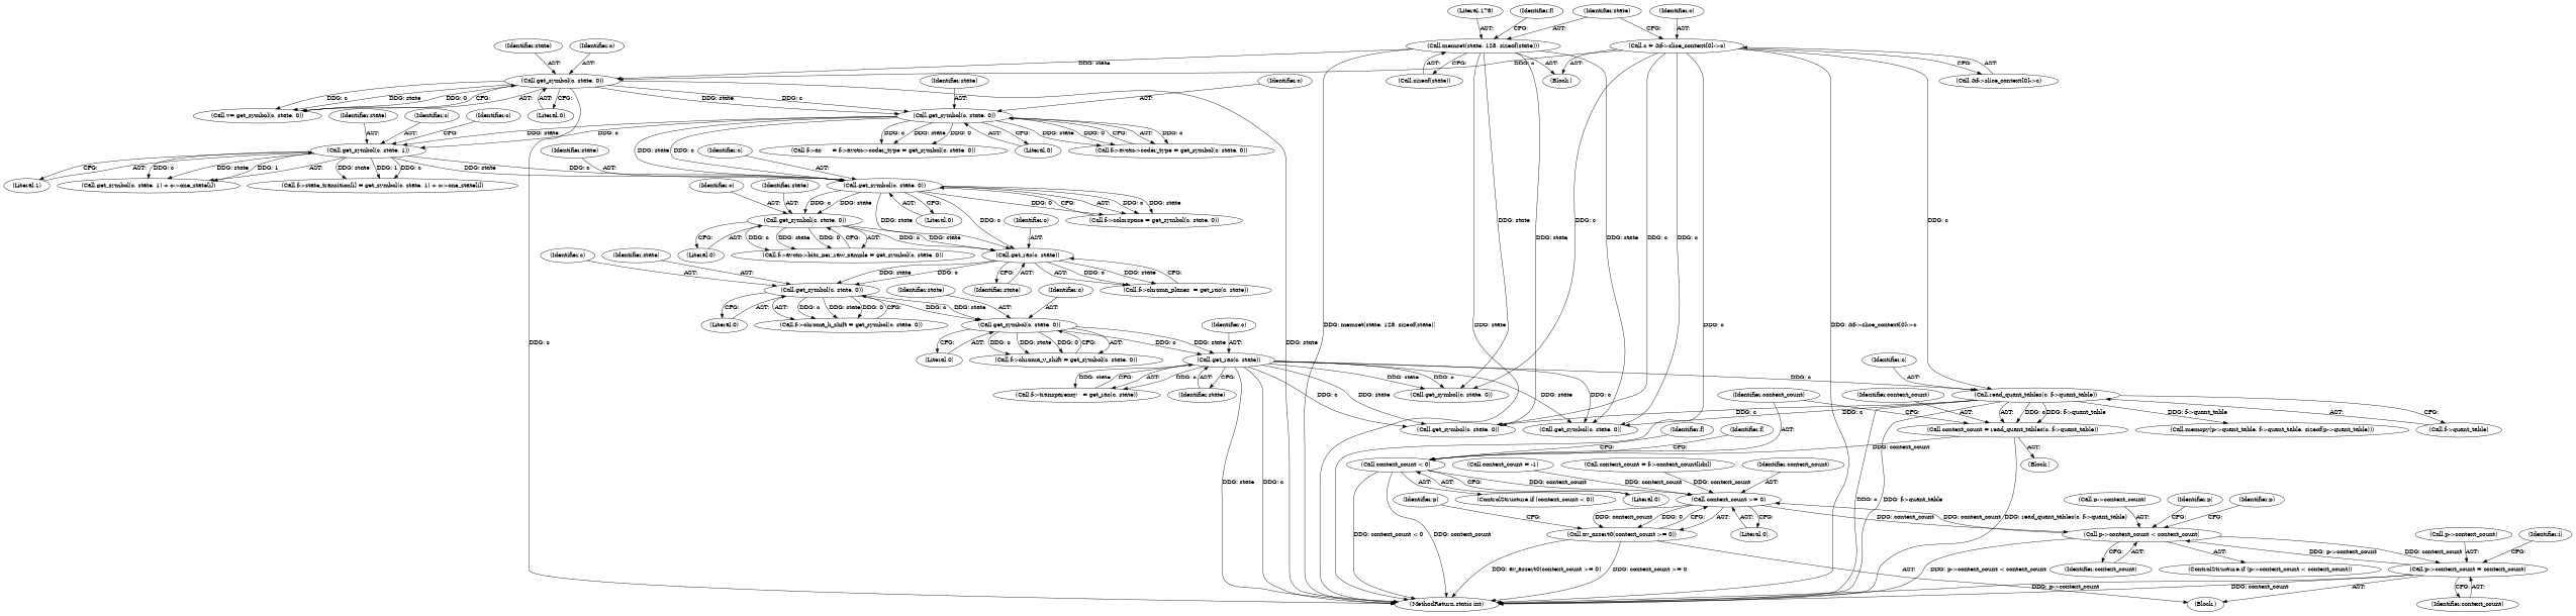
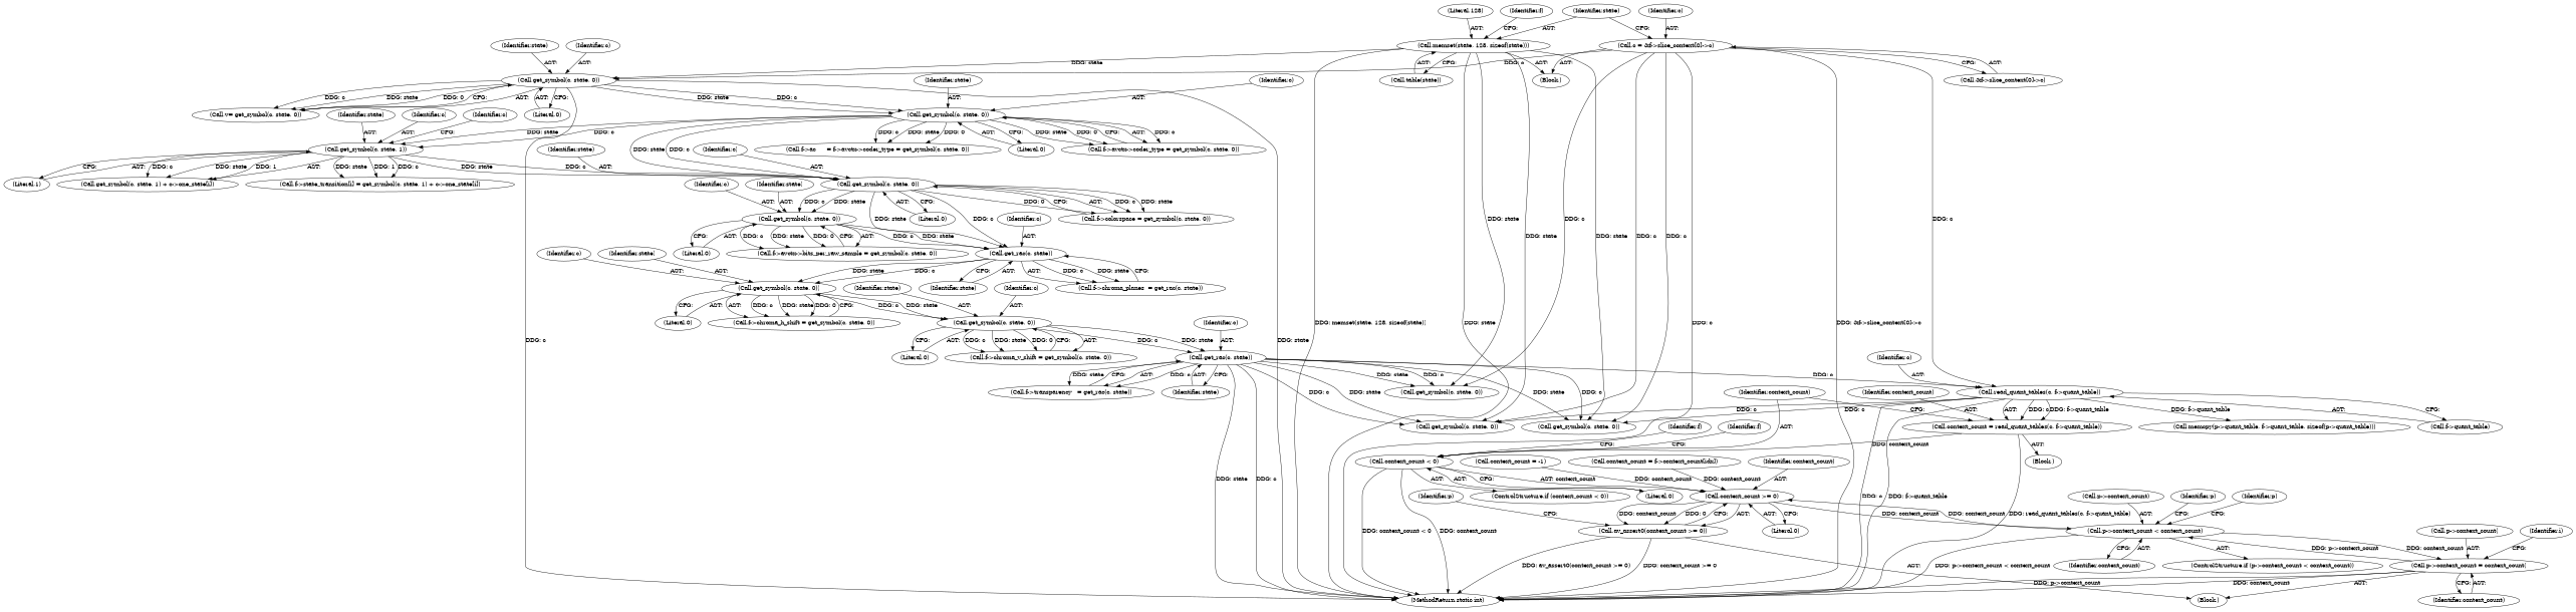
  digraph {
    n1 [label="(Call,context_count = read_quant_tables(c, f->quant_table))"]
    n2 [label="(Call,context_count < 0)"]
    n3 [label="(MethodReturn,static int)"]
    n4 [label="(Block,)"]
    n5 [label="(Call,read_quant_tables(c, f->quant_table))"]
    n6 [label="(Call,get_symbol(c, state, 0))"]
    n7 [label="(Call,f->quant_table)"]
    n8 [label="(Call,get_symbol(c, state, 0))"]
    n9 [label="(Call,memcpy(p->quant_table, f->quant_table, sizeof(p->quant_table)))"]
    n10 [label="(Call,context_count >= 0)"]
    n11 [label="(ControlStructure,if (context_count < 0))"]
    n12 [label="(Literal,0)"]
    n13 [label="(Call,get_rac(c, state))"]
    n14 [label="(Call,f->transparency   = get_rac(c, state))"]
    n15 [label="(Call,get_symbol(c, state, 0))"]
    n16 [label="(Identifier,state)"]
    n17 [label="(Call,get_symbol(c, state, 0))"]
    n18 [label="(Call,f->chroma_v_shift = get_symbol(c, state, 0))"]
    n19 [label="(Literal,0)"]
    n20 [label="(Call,get_symbol(c, state, 0))"]
    n21 [label="(Literal,0)"]
    n22 [label="(Call,f->chroma_h_shift = get_symbol(c, state, 0))"]
    n23 [label="(Call,get_rac(c, state))"]
    n24 [label="(Call,f->chroma_planes  = get_rac(c, state))"]
    n25 [label="(Identifier,state)"]
    n26 [label="(Call,get_symbol(c, state, 0))"]
    n27 [label="(Literal,0)"]
    n28 [label="(Call,f->avctx->bits_per_raw_sample = get_symbol(c, state, 0))"]
    n29 [label="(Call,get_symbol(c, state, 0))"]
    n30 [label="(Call,f->colorspace = get_symbol(c, state, 0))"]
    n31 [label="(Literal,0)"]
    n32 [label="(Call,get_symbol(c, state, 0))"]
    n33 [label="(Call,get_symbol(c, state, 1))"]
    n34 [label="(Call,f->ac      = f->avctx->coder_type = get_symbol(c, state, 0))"]
    n35 [label="(Literal,0)"]
    n36 [label="(Call,f->avctx->coder_type = get_symbol(c, state, 0))"]
    n37 [label="(Call,f->state_transition[i] = get_symbol(c, state, 1) + c->one_state[i])"]
    n38 [label="(Literal,1)"]
    n39 [label="(Call,get_symbol(c, state, 1) + c->one_state[i])"]
    n40 [label="(Call,get_symbol(c, state, 0))"]
    n41 [label="(Literal,0)"]
    n42 [label="(Call,v= get_symbol(c, state, 0))"]
    n43 [label="(Call,c = &f->slice_context[0]->c)"]
    n44 [label="(Call,&f->slice_context[0]->c)"]
    n45 [label="(Block,)"]
    n46 [label="(Call,memset(state, 128, sizeof(state)))"]
-   n47 [label="(Call,sizeof(state))"]
+   n47 [label="(Call,table(state))"]
    n48 [label="(Call,av_assert0(context_count >= 0))"]
    n49 [label="(Call,p->context_count < context_count)"]
    n50 [label="(Literal,0)"]
    n51 [label="(Block,)"]
    n52 [label="(Call,p->context_count = context_count)"]
    n53 [label="(Identifier,context_count)"]
    n54 [label="(ControlStructure,if (p->context_count < context_count))"]
    n55 [label="(Identifier,context_count)"]
    n56 [label="(Identifier,context_count)"]
    n57 [label="(Call,p->context_count)"]
    n58 [label="(Identifier,c)"]
    n59 [label="(Identifier,state)"]
    n60 [label="(Identifier,c)"]
    n61 [label="(Identifier,state)"]
    n62 [label="(Identifier,f)"]
    n63 [label="(Identifier,c)"]
    n64 [label="(Identifier,c)"]
    n65 [label="(Identifier,c)"]
    n66 [label="(Identifier,c)"]
    n67 [label="(Identifier,state)"]
    n68 [label="(Identifier,i)"]
-   n69 [label="(Literal,178)"]
+   n69 [label="(Literal,128)"]
    n70 [label="(Identifier,state)"]
    n71 [label="(Identifier,state)"]
    n72 [label="(Identifier,f)"]
    n73 [label="(Identifier,c)"]
    n74 [label="(Identifier,p)"]
    n75 [label="(Identifier,state)"]
    n76 [label="(Identifier,c)"]
    n77 [label="(Identifier,c)"]
    n78 [label="(Identifier,state)"]
    n79 [label="(Call,context_count = -1)"]
    n80 [label="(Identifier,c)"]
    n81 [label="(Identifier,c)"]
    n82 [label="(Identifier,p)"]
    n83 [label="(Identifier,state)"]
    n84 [label="(Identifier,f)"]
    n85 [label="(Call,context_count = f->context_count[idx])"]
    n86 [label="(Identifier,c)"]
    n87 [label="(Identifier,context_count)"]
    n88 [label="(Call,p->context_count)"]
    n89 [label="(Identifier,context_count)"]
    n90 [label="(Identifier,p)"]
    n1 -> n2 [label="DDG: context_count"]
    n1 -> n3 [label="DDG: read_quant_tables(c, f->quant_table)"]
    n1 -> n4 [label="AST: "]
    n2 -> n3 [label="DDG: context_count"]
    n2 -> n3 [label="DDG: context_count < 0"]
-   n2 -> n10 [label="DDG: context_count"]
+   n2 -> n10 [label="AST: context_count"]
    n2 -> n11 [label="AST: "]
    n2 -> n12 [label="CFG: "]
    n5 -> n1 [label="AST: "]
    n5 -> n1 [label="DDG: c"]
    n5 -> n1 [label="DDG: f->quant_table"]
    n5 -> n3 [label="DDG: c"]
    n5 -> n3 [label="DDG: f->quant_table"]
    n5 -> n6 [label="DDG: c"]
    n5 -> n7 [label="CFG: "]
    n5 -> n8 [label="DDG: c"]
    n5 -> n9 [label="DDG: f->quant_table"]
    n7 -> n5 [label="AST: "]
    n10 -> n48 [label="AST: "]
    n10 -> n48 [label="DDG: context_count"]
    n10 -> n48 [label="DDG: 0"]
    n10 -> n49 [label="DDG: context_count"]
    n10 -> n50 [label="CFG: "]
    n12 -> n2 [label="AST: "]
    n13 -> n3 [label="DDG: c"]
    n13 -> n3 [label="DDG: state"]
    n13 -> n5 [label="DDG: c"]
    n13 -> n6 [label="DDG: c"]
    n13 -> n6 [label="DDG: state"]
    n13 -> n8 [label="DDG: c"]
    n13 -> n8 [label="DDG: state"]
    n13 -> n14 [label="AST: "]
    n13 -> n14 [label="DDG: c"]
    n13 -> n14 [label="DDG: state"]
    n13 -> n15 [label="DDG: c"]
    n13 -> n15 [label="DDG: state"]
    n13 -> n16 [label="CFG: "]
    n14 -> n13 [label="CFG: "]
    n16 -> n13 [label="AST: "]
    n17 -> n13 [label="DDG: c"]
    n17 -> n13 [label="DDG: state"]
    n17 -> n18 [label="AST: "]
    n17 -> n18 [label="DDG: c"]
    n17 -> n18 [label="DDG: state"]
    n17 -> n18 [label="DDG: 0"]
    n17 -> n19 [label="CFG: "]
    n18 -> n17 [label="CFG: "]
    n19 -> n17 [label="AST: "]
    n20 -> n17 [label="DDG: c"]
    n20 -> n17 [label="DDG: state"]
    n20 -> n21 [label="CFG: "]
    n20 -> n22 [label="AST: "]
    n20 -> n22 [label="DDG: c"]
    n20 -> n22 [label="DDG: state"]
    n20 -> n22 [label="DDG: 0"]
    n21 -> n20 [label="AST: "]
    n22 -> n20 [label="CFG: "]
    n23 -> n20 [label="DDG: c"]
    n23 -> n20 [label="DDG: state"]
    n23 -> n24 [label="AST: "]
    n23 -> n24 [label="DDG: c"]
    n23 -> n24 [label="DDG: state"]
    n23 -> n25 [label="CFG: "]
    n24 -> n23 [label="CFG: "]
    n25 -> n23 [label="AST: "]
    n26 -> n23 [label="DDG: c"]
    n26 -> n23 [label="DDG: state"]
    n26 -> n27 [label="CFG: "]
    n26 -> n28 [label="AST: "]
    n26 -> n28 [label="DDG: c"]
    n26 -> n28 [label="DDG: state"]
    n26 -> n28 [label="DDG: 0"]
    n27 -> n26 [label="AST: "]
    n28 -> n26 [label="CFG: "]
    n29 -> n23 [label="DDG: c"]
    n29 -> n23 [label="DDG: state"]
    n29 -> n26 [label="DDG: c"]
    n29 -> n26 [label="DDG: state"]
    n29 -> n30 [label="AST: "]
    n29 -> n30 [label="DDG: c"]
    n29 -> n30 [label="DDG: state"]
    n29 -> n30 [label="DDG: 0"]
    n29 -> n31 [label="CFG: "]
    n30 -> n29 [label="CFG: "]
    n31 -> n29 [label="AST: "]
    n32 -> n29 [label="DDG: c"]
    n32 -> n29 [label="DDG: state"]
    n32 -> n33 [label="DDG: c"]
    n32 -> n33 [label="DDG: state"]
    n32 -> n34 [label="DDG: c"]
    n32 -> n34 [label="DDG: state"]
    n32 -> n34 [label="DDG: 0"]
    n32 -> n35 [label="CFG: "]
    n32 -> n36 [label="AST: "]
    n32 -> n36 [label="DDG: c"]
    n32 -> n36 [label="DDG: state"]
    n32 -> n36 [label="DDG: 0"]
    n33 -> n29 [label="DDG: c"]
    n33 -> n29 [label="DDG: state"]
    n33 -> n37 [label="DDG: c"]
    n33 -> n37 [label="DDG: state"]
    n33 -> n37 [label="DDG: 1"]
    n33 -> n38 [label="CFG: "]
    n33 -> n39 [label="AST: "]
    n33 -> n39 [label="DDG: c"]
    n33 -> n39 [label="DDG: state"]
    n33 -> n39 [label="DDG: 1"]
    n35 -> n32 [label="AST: "]
    n36 -> n32 [label="CFG: "]
    n38 -> n33 [label="AST: "]
    n40 -> n3 [label="DDG: c"]
    n40 -> n3 [label="DDG: state"]
    n40 -> n32 [label="DDG: c"]
    n40 -> n32 [label="DDG: state"]
    n40 -> n41 [label="CFG: "]
    n40 -> n42 [label="AST: "]
    n40 -> n42 [label="DDG: c"]
    n40 -> n42 [label="DDG: state"]
    n40 -> n42 [label="DDG: 0"]
    n41 -> n40 [label="AST: "]
    n42 -> n40 [label="CFG: "]
    n43 -> n3 [label="DDG: c"]
    n43 -> n3 [label="DDG: &f->slice_context[0]->c"]
    n43 -> n5 [label="DDG: c"]
    n43 -> n6 [label="DDG: c"]
    n43 -> n8 [label="DDG: c"]
    n43 -> n15 [label="DDG: c"]
    n43 -> n40 [label="DDG: c"]
    n43 -> n44 [label="CFG: "]
    n43 -> n45 [label="AST: "]
    n44 -> n43 [label="AST: "]
    n46 -> n3 [label="DDG: memset(state, 128, sizeof(state))"]
    n46 -> n3 [label="DDG: state"]
    n46 -> n6 [label="DDG: state"]
    n46 -> n8 [label="DDG: state"]
    n46 -> n15 [label="DDG: state"]
    n46 -> n40 [label="DDG: state"]
    n46 -> n45 [label="AST: "]
    n46 -> n47 [label="CFG: "]
    n47 -> n46 [label="AST: "]
    n48 -> n3 [label="DDG: av_assert0(context_count >= 0)"]
    n48 -> n3 [label="DDG: context_count >= 0"]
    n48 -> n10 [label="CFG: "]
    n48 -> n51 [label="AST: "]
    n49 -> n3 [label="DDG: p->context_count < context_count"]
    n49 -> n10 [label="DDG: context_count"]
    n49 -> n52 [label="DDG: context_count"]
    n49 -> n53 [label="CFG: "]
    n49 -> n54 [label="AST: "]
    n50 -> n10 [label="AST: "]
    n52 -> n3 [label="DDG: context_count"]
    n52 -> n3 [label="DDG: p->context_count"]
    n52 -> n49 [label="DDG: p->context_count"]
    n52 -> n51 [label="AST: "]
    n52 -> n55 [label="CFG: "]
    n53 -> n49 [label="AST: "]
    n55 -> n52 [label="AST: "]
    n56 -> n10 [label="AST: "]
    n57 -> n49 [label="AST: "]
    n58 -> n20 [label="AST: "]
    n59 -> n26 [label="AST: "]
    n60 -> n43 [label="AST: "]
    n61 -> n33 [label="AST: "]
    n62 -> n2 [label="CFG: "]
    n63 -> n33 [label="AST: "]
    n64 -> n29 [label="AST: "]
    n65 -> n26 [label="AST: "]
    n66 -> n13 [label="AST: "]
    n67 -> n43 [label="CFG: "]
    n67 -> n46 [label="AST: "]
    n68 -> n52 [label="CFG: "]
    n69 -> n46 [label="AST: "]
    n70 -> n32 [label="AST: "]
    n71 -> n20 [label="AST: "]
    n72 -> n46 [label="CFG: "]
    n73 -> n32 [label="AST: "]
    n74 -> n49 [label="CFG: "]
    n75 -> n40 [label="AST: "]
    n76 -> n40 [label="AST: "]
    n77 -> n17 [label="AST: "]
    n78 -> n29 [label="AST: "]
    n79 -> n10 [label="DDG: context_count"]
    n80 -> n5 [label="AST: "]
    n81 -> n33 [label="CFG: "]
    n82 -> n48 [label="CFG: "]
    n83 -> n17 [label="AST: "]
    n84 -> n2 [label="CFG: "]
    n85 -> n10 [label="DDG: context_count"]
    n86 -> n23 [label="AST: "]
    n87 -> n1 [label="CFG: "]
    n87 -> n2 [label="AST: "]
    n88 -> n52 [label="AST: "]
    n89 -> n1 [label="AST: "]
    n90 -> n49 [label="CFG: "]
  }
